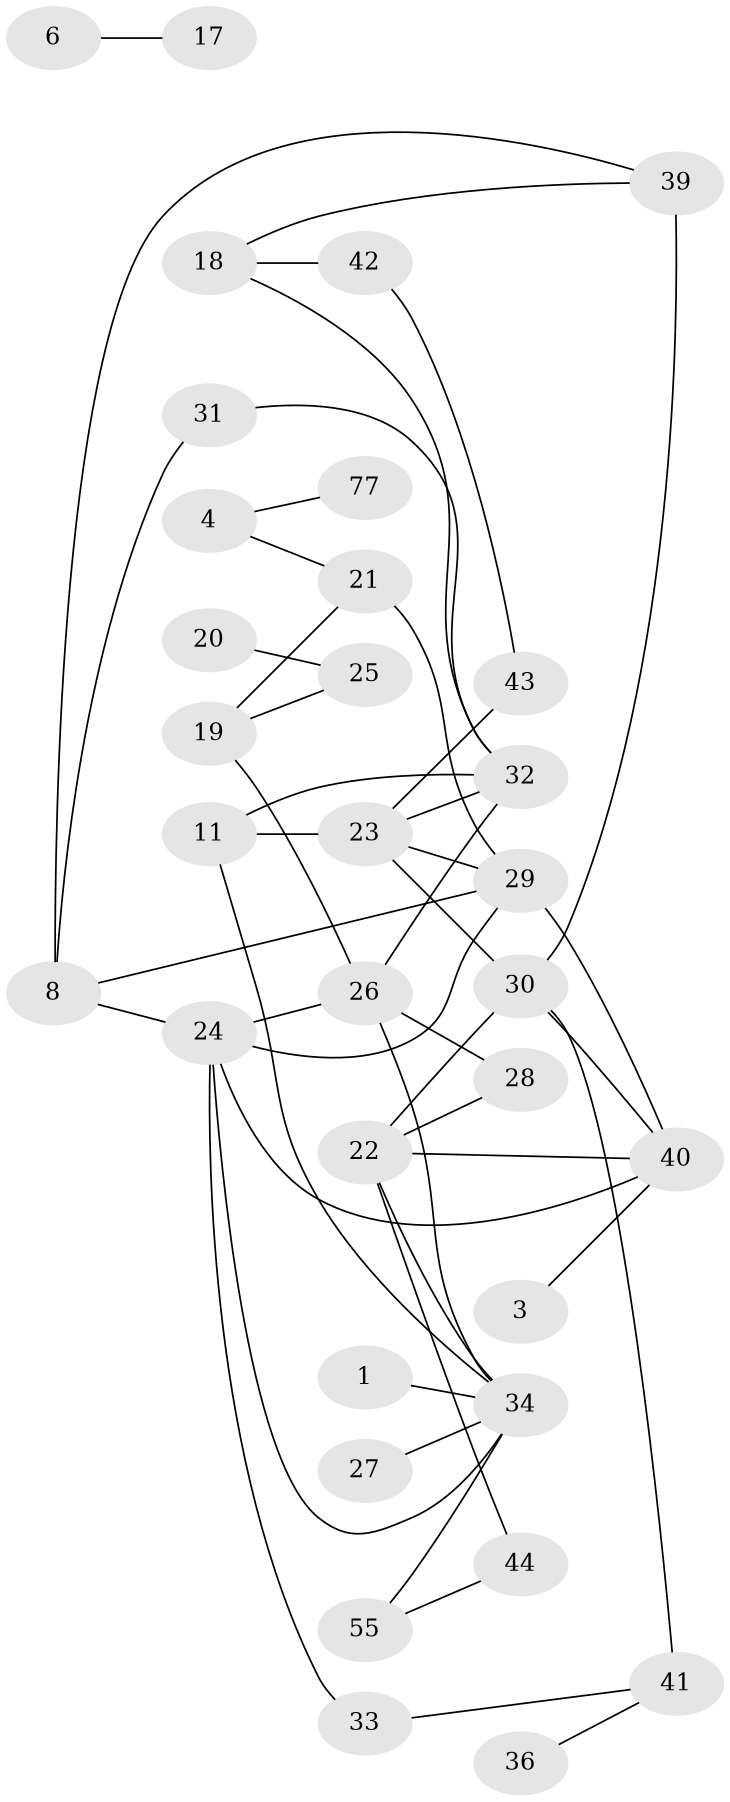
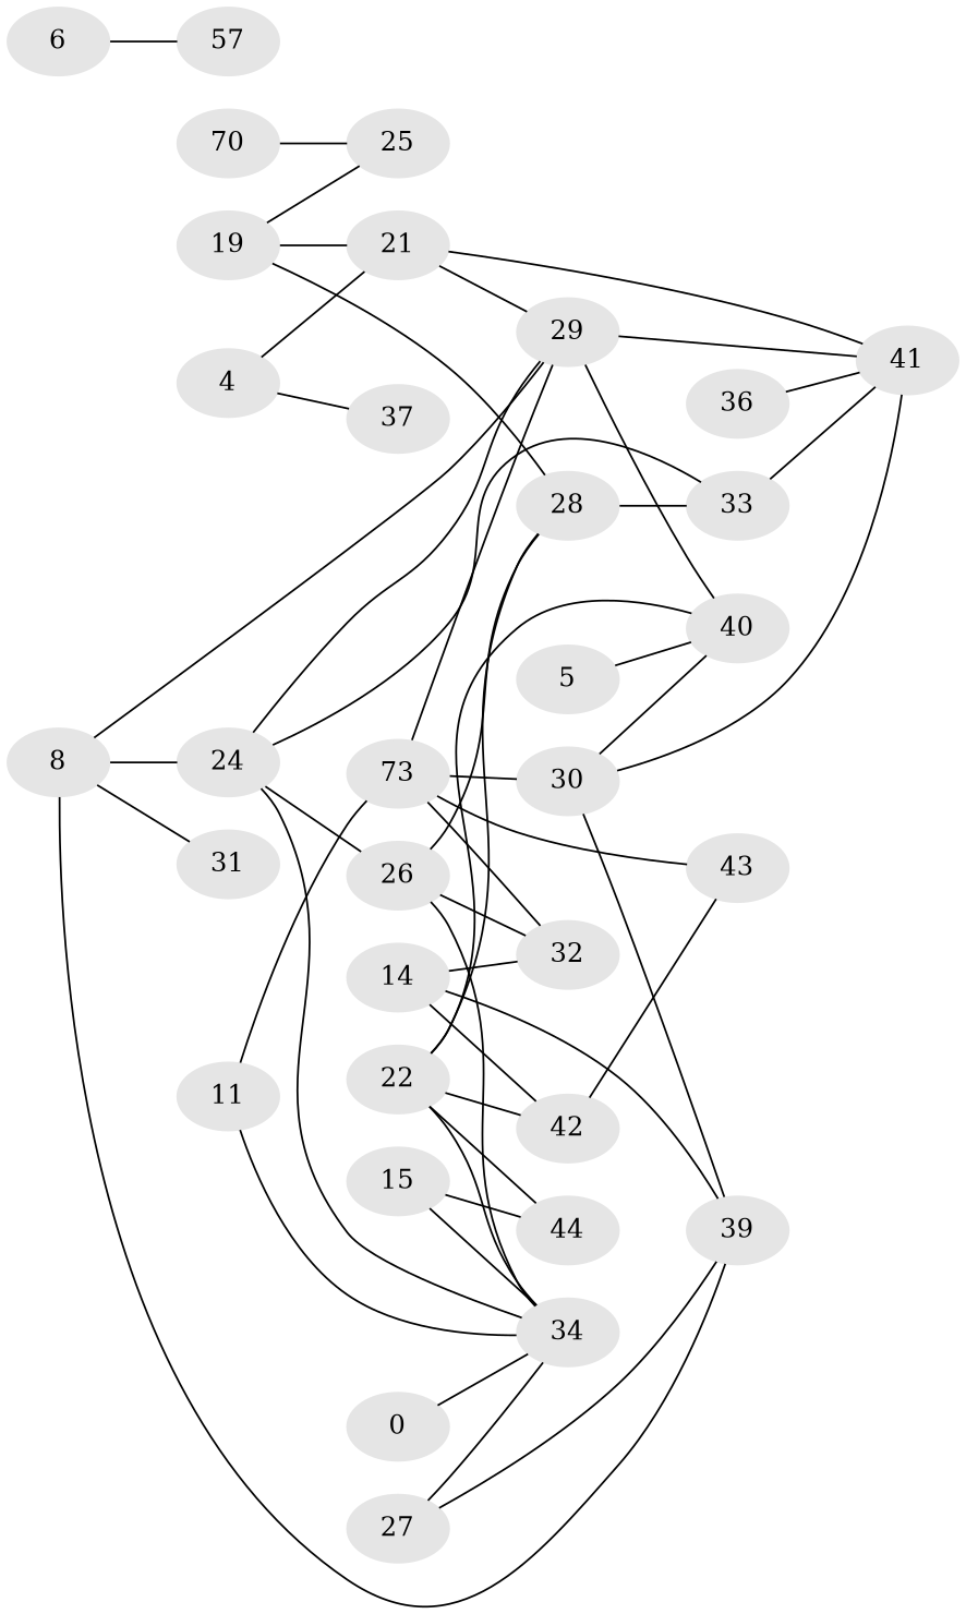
  graph {
    rankdir=LR
    node [color=gray90 style=filled]
    edge [weight=1.0]
-   1
+   1 [label=0]
    34
-   3
+   3 [label=5]
    40
    4
    21
-   37 [label=77]
+   37
    29
    41
    6
-   17
+   17 [label=57]
    8
    24
    31
    39
    26
    33
    32
    11
-   23
+   23 [label=73]
    30
    43
-   14 [label=18]
+   14
    42
-   15 [label=55]
+   15
    44
    19
    25
    28
-   20
+   20 [label=70]
    22
    27
    36
    1 -- 34
    3 -- 40
    4 -- 21
    4 -- 37
    21 -- 29
+   21 -- 41 [weight=2.0]
    29 -- 40
+   29 -- 41
    6 -- 17
    8 -- 29
    8 -- 24 [weight=3.0]
    8 -- 31
    8 -- 39
    24 -- 34
-   24 -- 40
    24 -- 29
    24 -- 26
    24 -- 33
-   31 -- 32
    26 -- 34
    26 -- 32
    26 -- 28
    33 -- 41
    11 -- 34
-   11 -- 32
    11 -- 23
    23 -- 29 [weight=2.0]
    23 -- 32
    23 -- 30
    23 -- 43 [weight=2.0]
    30 -- 40
    30 -- 41
    30 -- 39
    14 -- 39
    14 -- 32
    14 -- 42
    42 -- 43
    15 -- 34
    15 -- 44
    19 -- 21
    19 -- 25
-   19 -- 26
+   19 -- 28
+   28 -- 33
    20 -- 25
    22 -- 34
    22 -- 40
-   22 -- 30
+   22 -- 42
    22 -- 44
    22 -- 28
    27 -- 34
+   27 -- 39
    36 -- 41
  }
